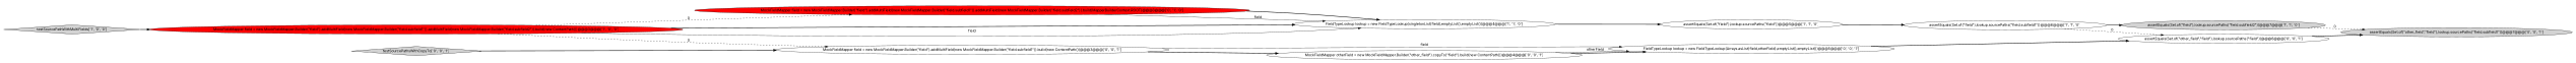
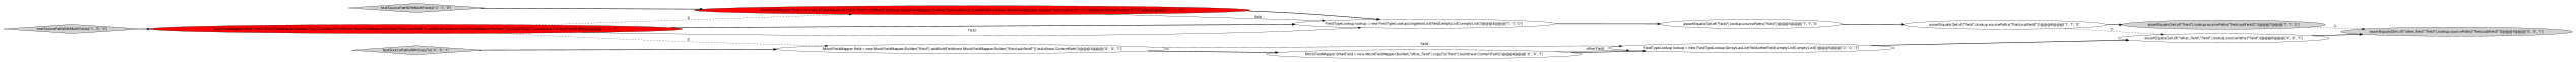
  digraph {
    rankdir=LR
    fontname=Inter
    node [fillcolor=white shape=ellipse style=filled fontname=Inter]
    edge [style=bold fontname=Inter]
    n1 [fillcolor=lightgray label="assertEquals(Set.of(\"field\"),lookup.sourcePaths(\"field.subfield2\"))@@@7@@@['1', '1', '0']"]
    n2 [fillcolor=lightgray label="assertEquals(Set.of(\"other_field\",\"field\"),lookup.sourcePaths(\"field.subfield1\"))@@@7@@@['0', '0', '1']"]
    n3 [label="FieldTypeLookup lookup = new FieldTypeLookup(Arrays.asList(field,otherField),emptyList(),emptyList())@@@5@@@['0', '0', '1']"]
    n4 [label="assertEquals(Set.of(\"other_field\",\"field\"),lookup.sourcePaths(\"field\"))@@@6@@@['0', '0', '1']"]
    n5 [fillcolor=red label="MockFieldMapper field = new MockFieldMapper.Builder(\"field\").addMultiField(new MockFieldMapper.Builder(\"field.subfield1\")).addMultiField(new MockFieldMapper.Builder(\"field.subfield2\")).build(MapperBuilderContext.ROOT)@@@3@@@['0', '1', '0']"]
    n6 [label="FieldTypeLookup lookup = new FieldTypeLookup(singletonList(field),emptyList(),emptyList())@@@4@@@['1', '1', '0']"]
    n7 [label="assertEquals(Set.of(\"field\"),lookup.sourcePaths(\"field.subfield1\"))@@@6@@@['1', '1', '0']"]
    n8 [label="MockFieldMapper otherField = new MockFieldMapper.Builder(\"other_field\").copyTo(\"field\").build(new ContentPath())@@@4@@@['0', '0', '1']"]
+   n9 [fillcolor=lightgray label="testSourcePathWithMultiFields['0', '1', '0']" shape=diamond]
    n10 [fillcolor=lightgray label="testSourcePathWithMultiFields['1', '0', '0']" shape=diamond]
    n11 [fillcolor=red label="MockFieldMapper field = new MockFieldMapper.Builder(\"field\").addMultiField(new MockFieldMapper.Builder(\"field.subfield1\")).addMultiField(new MockFieldMapper.Builder(\"field.subfield2\")).build(new ContentPath())@@@3@@@['1', '0', '0']"]
    n12 [label="MockFieldMapper field = new MockFieldMapper.Builder(\"field\").addMultiField(new MockFieldMapper.Builder(\"field.subfield1\")).build(new ContentPath())@@@3@@@['0', '0', '1']"]
    n13 [label="assertEquals(Set.of(\"field\"),lookup.sourcePaths(\"field\"))@@@5@@@['1', '1', '0']"]
    n14 [fillcolor=lightgray label="testSourcePathsWithCopyTo['0', '0', '1']" shape=diamond]
    n1 -> n2 [label=0 style=dashed]
    n3 -> n4
    n4 -> n2
    n5 -> n6
    n5 -> n6 [label=field style=solid]
    n6 -> n13
    n7 -> n1
    n7 -> n4 [label=0 style=dashed]
    n8 -> n3 [label=otherField style=solid]
    n8 -> n3
+   n9 -> n5
    n10 -> n11
    n11 -> n5 [label=0 style=dashed]
    n11 -> n6
    n11 -> n6 [label=field style=solid]
    n11 -> n12 [label=0 style=dashed]
    n12 -> n3 [label=field style=solid]
    n12 -> n8
    n13 -> n7
    n14 -> n12
  }
